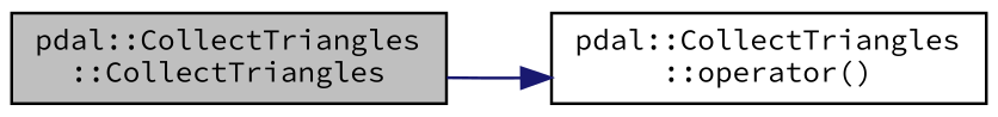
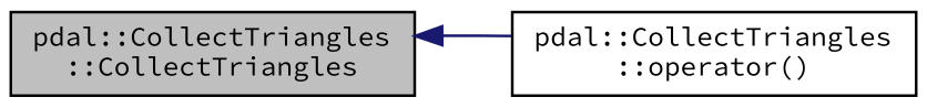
  digraph {
    rankdir=LR
    fontname="Source Code Pro"
    node [color=black fontname="Source Code Pro" fontsize=10 shape=record style=filled]
    n1 [fillcolor=grey75 fontcolor=black height=0.2 label="pdal::CollectTriangles\l::CollectTriangles" width=0.4]
    n2 [fillcolor=white height=0.2 label="pdal::CollectTriangles\l::operator()" width=0.4]
-   n1 -> n2 [color=midnightblue fontname="Source Code Pro" fontsize=10 labelfontname=Helvetica labelfontsize=10 style=solid]
+   n2 -> n1 [color=midnightblue fontname="Source Code Pro" fontsize=10 labelfontname=Helvetica labelfontsize=10 style=solid]
  }
